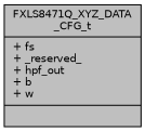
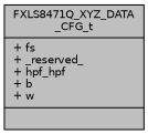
  digraph {
-   n1 [color=black fillcolor=grey75 fontcolor=black fontname=Helvetica fontsize=10 height=0.2 label="{FXLS8471Q_XYZ_DATA\l_CFG_t\n|+ fs\l+ _reserved_\l+ hpf_out\l+ b\l+ w\l|}" shape=record style=filled width=0.4]
+   n1 [color=black fillcolor=grey75 fontcolor=black fontname=Helvetica fontsize=10 height=0.2 label="{FXLS8471Q_XYZ_DATA\l_CFG_t\n|+ fs\l+ _reserved_\l+ hpf_hpf\l+ b\l+ w\l|}" shape=record style=filled width=0.4]
  }
